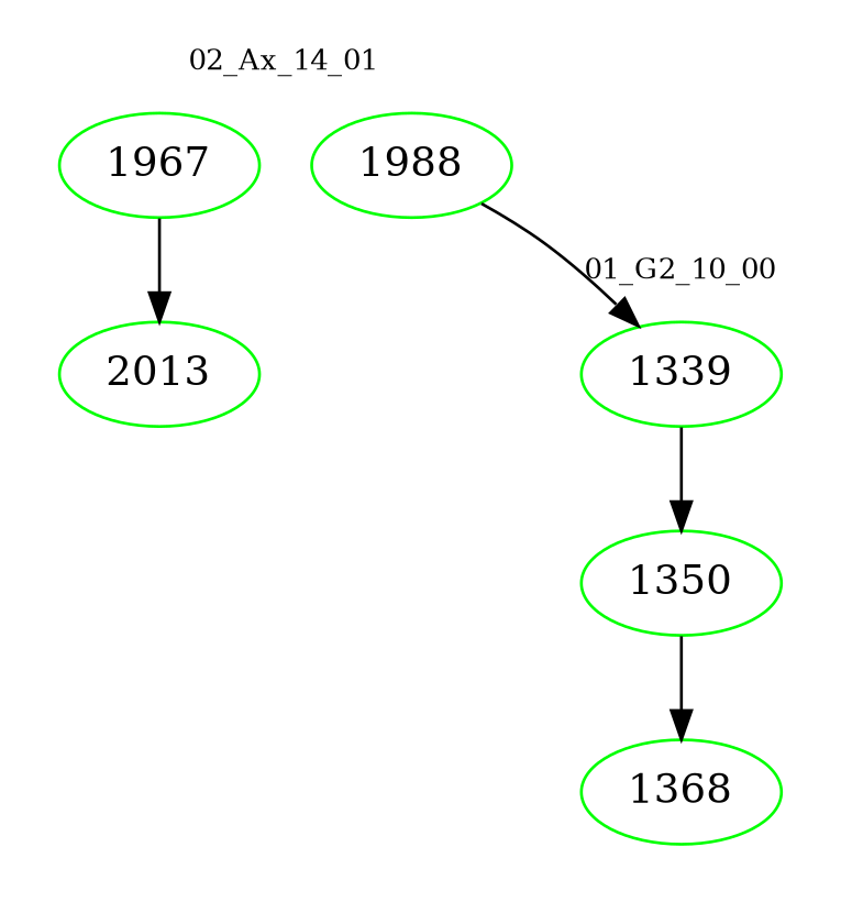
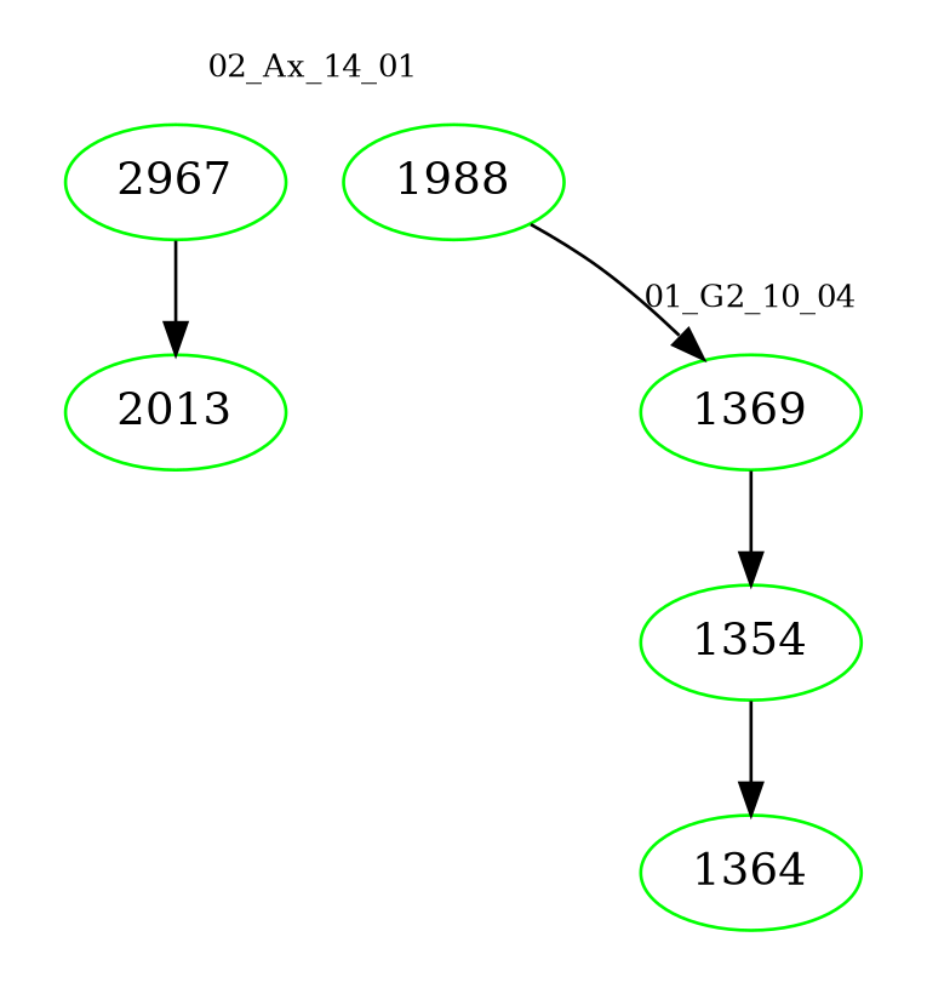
  digraph {
    node [color=green]
    edge [color=black]
    n1 [label=1988]
-   n2 [label=1967]
+   n2 [label=2967]
    n3 [label=2013]
-   n4 [label=1339]
-   n5 [label=1350]
-   n6 [label=1368]
+   n4 [label=1369]
+   n5 [label=1354]
+   n6 [label=1364]
    subgraph cluster_1 {
      color=white
      fontsize=10
      label="02_Ax_14_01"
      n1
      n2
      n3
    }
    subgraph cluster_2 {
      color=white
      fontsize=10
-     label="01_G2_10_00"
+     label="01_G2_10_04"
      n4
      n5
      n6
    }
    n1 -> n4
    n2 -> n3
    n4 -> n5
    n5 -> n6
  }
